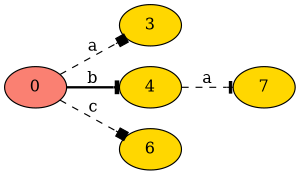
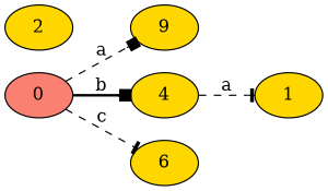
  strict digraph {
    rankdir=LR
    node [fillcolor=gold style=filled]
    edge [arrowhead=box style=dashed]
    0 [fillcolor=salmon]
-   3
+   3 [label=9]
    4
    6
-   1 [label=7]
+   1
+   2
    0 -> 3 [label=a]
-   0 -> 4 [arrowhead=tee label=b style=bold]
-   0 -> 6 [label=c]
+   0 -> 4 [label=b style=bold]
+   0 -> 6 [arrowhead=tee label=c]
    4 -> 1 [arrowhead=tee label=a]
  }
